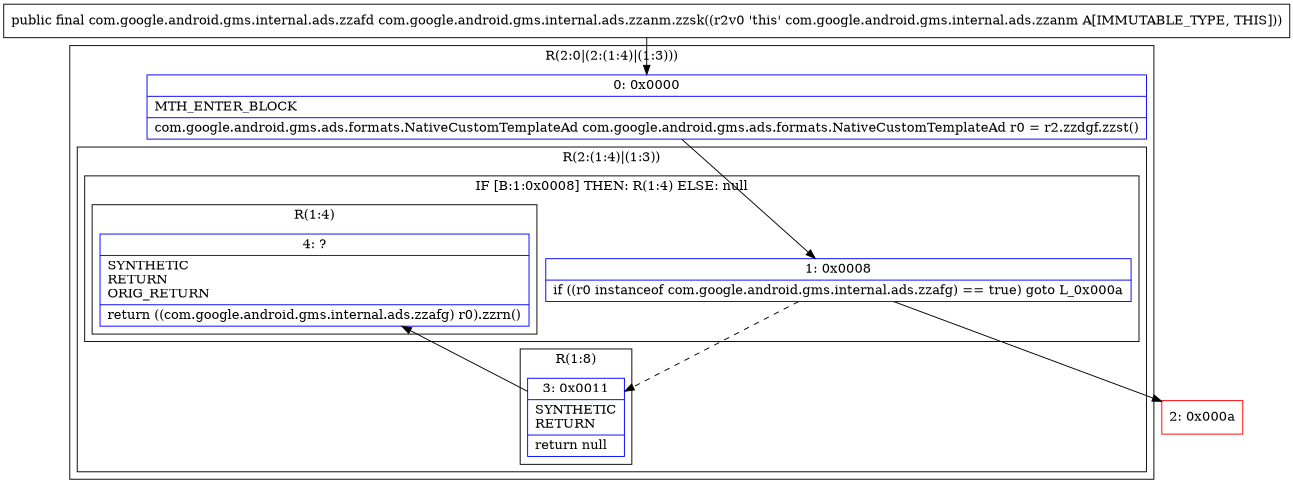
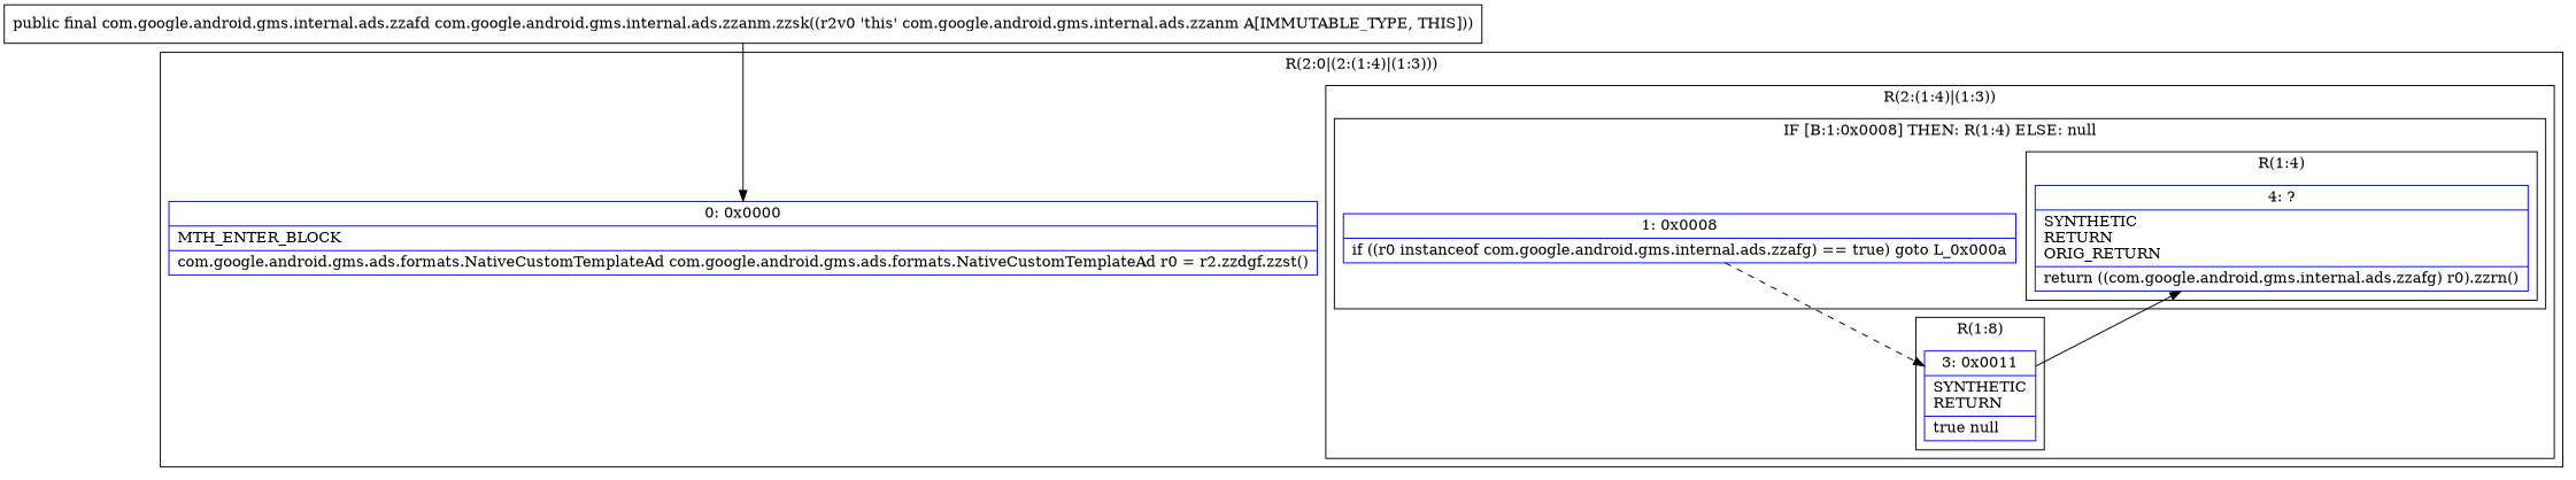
  digraph {
    node [color=blue shape=record]
    n1 [label="{4\:\ ?|SYNTHETIC\lRETURN\lORIG_RETURN\l|return ((com.google.android.gms.internal.ads.zzafg) r0).zzrn()\l}"]
    n2 [label="{1\:\ 0x0008|if ((r0 instanceof com.google.android.gms.internal.ads.zzafg) == true) goto L_0x000a\l}"]
-   n3 [label="{3\:\ 0x0011|SYNTHETIC\lRETURN\l|return null\l}"]
+   n3 [label="{3\:\ 0x0011|SYNTHETIC\lRETURN\l|true null\l}"]
    n4 [label="{0\:\ 0x0000|MTH_ENTER_BLOCK\l|com.google.android.gms.ads.formats.NativeCustomTemplateAd com.google.android.gms.ads.formats.NativeCustomTemplateAd r0 = r2.zzdgf.zzst()\l}"]
-   n5 [color=red label="{2\:\ 0x000a}"]
    n6 [label="{public final com.google.android.gms.internal.ads.zzafd com.google.android.gms.internal.ads.zzanm.zzsk((r2v0 'this' com.google.android.gms.internal.ads.zzanm A[IMMUTABLE_TYPE, THIS])) }" color=""]
    subgraph cluster_1 {
      label="R(2:0|(2:(1:4)|(1:3)))"
      n4
      subgraph cluster_2 {
        label="R(2:(1:4)|(1:3))"
        subgraph cluster_3 {
          label="IF [B:1:0x0008] THEN: R(1:4) ELSE: null"
          n2
          subgraph cluster_4 {
            label="R(1:4)"
            n1
          }
        }
        subgraph cluster_5 {
          label="R(1:8)"
          n3
        }
      }
    }
    n2 -> n3 [style=dashed]
-   n2 -> n5
    n3 -> n1
-   n4 -> n2
    n6 -> n4
  }
